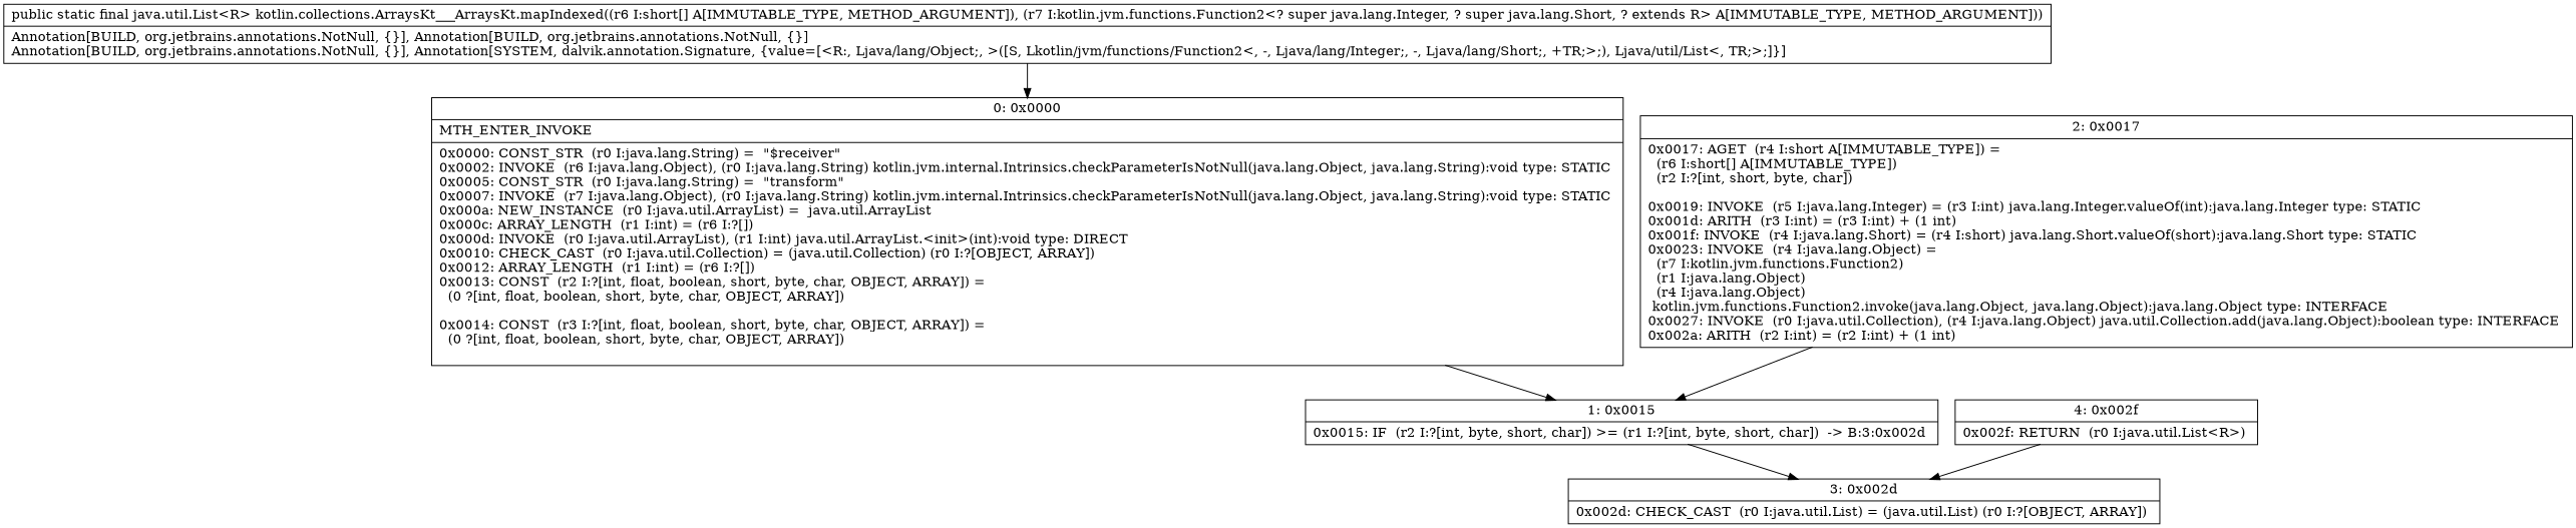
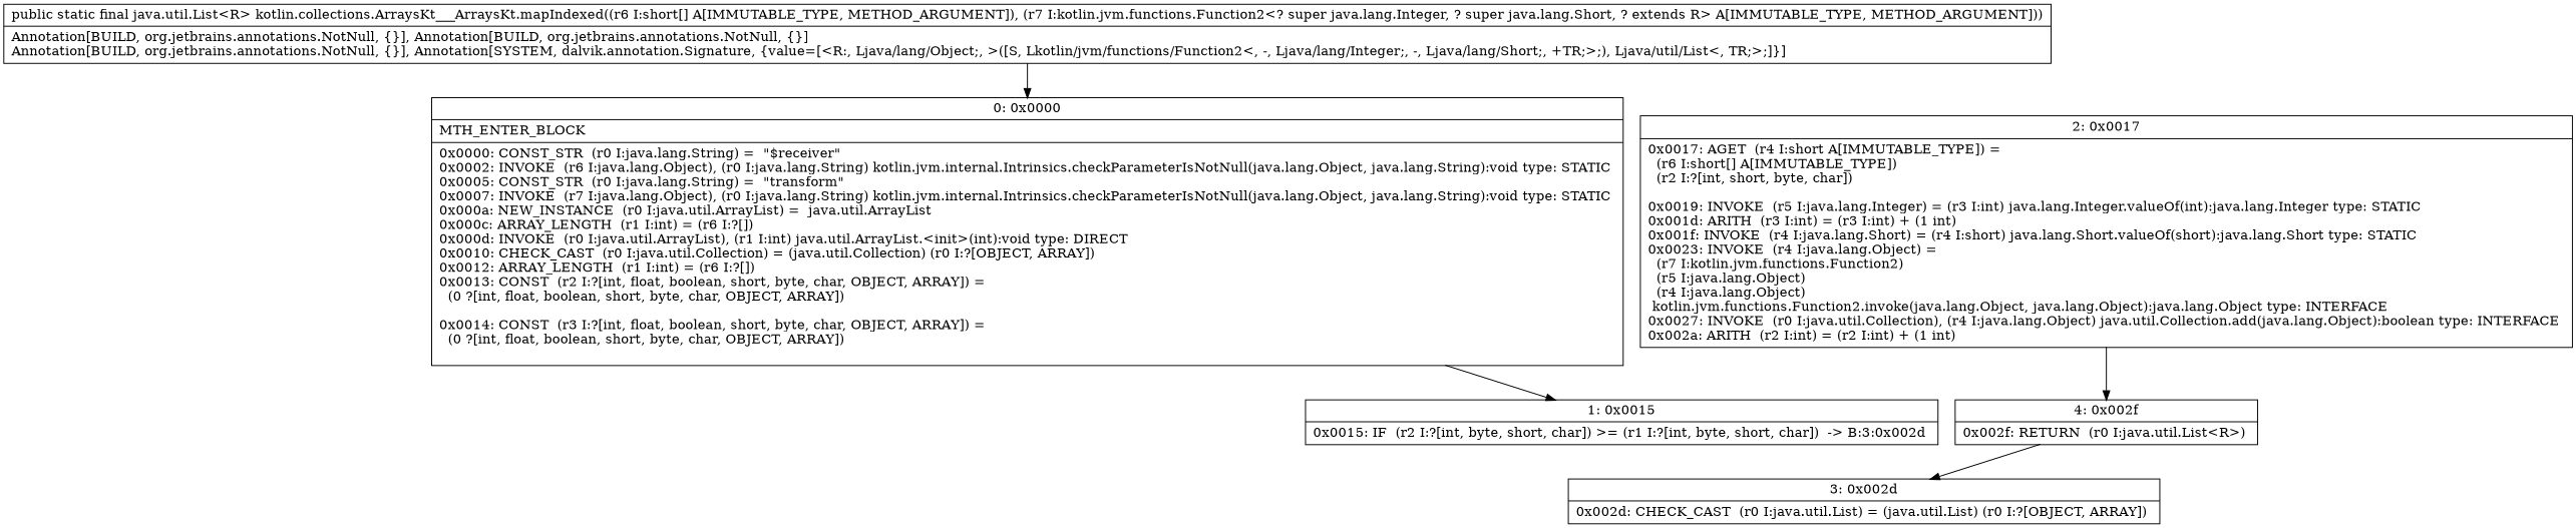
  digraph {
    node [shape=record]
-   n1 [label="{0\:\ 0x0000|MTH_ENTER_INVOKE\l|0x0000: CONST_STR  (r0 I:java.lang.String) =  \"$receiver\" \l0x0002: INVOKE  (r6 I:java.lang.Object), (r0 I:java.lang.String) kotlin.jvm.internal.Intrinsics.checkParameterIsNotNull(java.lang.Object, java.lang.String):void type: STATIC \l0x0005: CONST_STR  (r0 I:java.lang.String) =  \"transform\" \l0x0007: INVOKE  (r7 I:java.lang.Object), (r0 I:java.lang.String) kotlin.jvm.internal.Intrinsics.checkParameterIsNotNull(java.lang.Object, java.lang.String):void type: STATIC \l0x000a: NEW_INSTANCE  (r0 I:java.util.ArrayList) =  java.util.ArrayList \l0x000c: ARRAY_LENGTH  (r1 I:int) = (r6 I:?[]) \l0x000d: INVOKE  (r0 I:java.util.ArrayList), (r1 I:int) java.util.ArrayList.\<init\>(int):void type: DIRECT \l0x0010: CHECK_CAST  (r0 I:java.util.Collection) = (java.util.Collection) (r0 I:?[OBJECT, ARRAY]) \l0x0012: ARRAY_LENGTH  (r1 I:int) = (r6 I:?[]) \l0x0013: CONST  (r2 I:?[int, float, boolean, short, byte, char, OBJECT, ARRAY]) = \l  (0 ?[int, float, boolean, short, byte, char, OBJECT, ARRAY])\l \l0x0014: CONST  (r3 I:?[int, float, boolean, short, byte, char, OBJECT, ARRAY]) = \l  (0 ?[int, float, boolean, short, byte, char, OBJECT, ARRAY])\l \l}"]
+   n1 [label="{0\:\ 0x0000|MTH_ENTER_BLOCK\l|0x0000: CONST_STR  (r0 I:java.lang.String) =  \"$receiver\" \l0x0002: INVOKE  (r6 I:java.lang.Object), (r0 I:java.lang.String) kotlin.jvm.internal.Intrinsics.checkParameterIsNotNull(java.lang.Object, java.lang.String):void type: STATIC \l0x0005: CONST_STR  (r0 I:java.lang.String) =  \"transform\" \l0x0007: INVOKE  (r7 I:java.lang.Object), (r0 I:java.lang.String) kotlin.jvm.internal.Intrinsics.checkParameterIsNotNull(java.lang.Object, java.lang.String):void type: STATIC \l0x000a: NEW_INSTANCE  (r0 I:java.util.ArrayList) =  java.util.ArrayList \l0x000c: ARRAY_LENGTH  (r1 I:int) = (r6 I:?[]) \l0x000d: INVOKE  (r0 I:java.util.ArrayList), (r1 I:int) java.util.ArrayList.\<init\>(int):void type: DIRECT \l0x0010: CHECK_CAST  (r0 I:java.util.Collection) = (java.util.Collection) (r0 I:?[OBJECT, ARRAY]) \l0x0012: ARRAY_LENGTH  (r1 I:int) = (r6 I:?[]) \l0x0013: CONST  (r2 I:?[int, float, boolean, short, byte, char, OBJECT, ARRAY]) = \l  (0 ?[int, float, boolean, short, byte, char, OBJECT, ARRAY])\l \l0x0014: CONST  (r3 I:?[int, float, boolean, short, byte, char, OBJECT, ARRAY]) = \l  (0 ?[int, float, boolean, short, byte, char, OBJECT, ARRAY])\l \l}"]
    n2 [label="{1\:\ 0x0015|0x0015: IF  (r2 I:?[int, byte, short, char]) \>= (r1 I:?[int, byte, short, char])  \-\> B:3:0x002d \l}"]
    n3 [label="{3\:\ 0x002d|0x002d: CHECK_CAST  (r0 I:java.util.List) = (java.util.List) (r0 I:?[OBJECT, ARRAY]) \l}"]
-   n4 [label="{2\:\ 0x0017|0x0017: AGET  (r4 I:short A[IMMUTABLE_TYPE]) = \l  (r6 I:short[] A[IMMUTABLE_TYPE])\l  (r2 I:?[int, short, byte, char])\l \l0x0019: INVOKE  (r5 I:java.lang.Integer) = (r3 I:int) java.lang.Integer.valueOf(int):java.lang.Integer type: STATIC \l0x001d: ARITH  (r3 I:int) = (r3 I:int) + (1 int) \l0x001f: INVOKE  (r4 I:java.lang.Short) = (r4 I:short) java.lang.Short.valueOf(short):java.lang.Short type: STATIC \l0x0023: INVOKE  (r4 I:java.lang.Object) = \l  (r7 I:kotlin.jvm.functions.Function2)\l  (r1 I:java.lang.Object)\l  (r4 I:java.lang.Object)\l kotlin.jvm.functions.Function2.invoke(java.lang.Object, java.lang.Object):java.lang.Object type: INTERFACE \l0x0027: INVOKE  (r0 I:java.util.Collection), (r4 I:java.lang.Object) java.util.Collection.add(java.lang.Object):boolean type: INTERFACE \l0x002a: ARITH  (r2 I:int) = (r2 I:int) + (1 int) \l}"]
+   n4 [label="{2\:\ 0x0017|0x0017: AGET  (r4 I:short A[IMMUTABLE_TYPE]) = \l  (r6 I:short[] A[IMMUTABLE_TYPE])\l  (r2 I:?[int, short, byte, char])\l \l0x0019: INVOKE  (r5 I:java.lang.Integer) = (r3 I:int) java.lang.Integer.valueOf(int):java.lang.Integer type: STATIC \l0x001d: ARITH  (r3 I:int) = (r3 I:int) + (1 int) \l0x001f: INVOKE  (r4 I:java.lang.Short) = (r4 I:short) java.lang.Short.valueOf(short):java.lang.Short type: STATIC \l0x0023: INVOKE  (r4 I:java.lang.Object) = \l  (r7 I:kotlin.jvm.functions.Function2)\l  (r5 I:java.lang.Object)\l  (r4 I:java.lang.Object)\l kotlin.jvm.functions.Function2.invoke(java.lang.Object, java.lang.Object):java.lang.Object type: INTERFACE \l0x0027: INVOKE  (r0 I:java.util.Collection), (r4 I:java.lang.Object) java.util.Collection.add(java.lang.Object):boolean type: INTERFACE \l0x002a: ARITH  (r2 I:int) = (r2 I:int) + (1 int) \l}"]
    n5 [label="{4\:\ 0x002f|0x002f: RETURN  (r0 I:java.util.List\<R\>) \l}"]
    n6 [label="{public static final java.util.List\<R\> kotlin.collections.ArraysKt___ArraysKt.mapIndexed((r6 I:short[] A[IMMUTABLE_TYPE, METHOD_ARGUMENT]), (r7 I:kotlin.jvm.functions.Function2\<? super java.lang.Integer, ? super java.lang.Short, ? extends R\> A[IMMUTABLE_TYPE, METHOD_ARGUMENT]))  | Annotation[BUILD, org.jetbrains.annotations.NotNull, \{\}], Annotation[BUILD, org.jetbrains.annotations.NotNull, \{\}]\lAnnotation[BUILD, org.jetbrains.annotations.NotNull, \{\}], Annotation[SYSTEM, dalvik.annotation.Signature, \{value=[\<R:, Ljava\/lang\/Object;, \>([S, Lkotlin\/jvm\/functions\/Function2\<, \-, Ljava\/lang\/Integer;, \-, Ljava\/lang\/Short;, +TR;\>;), Ljava\/util\/List\<, TR;\>;]\}]\l}"]
    n1 -> n2
-   n2 -> n3
-   n4 -> n2
+   n4 -> n5
    n5 -> n3
    n6 -> n1
  }
